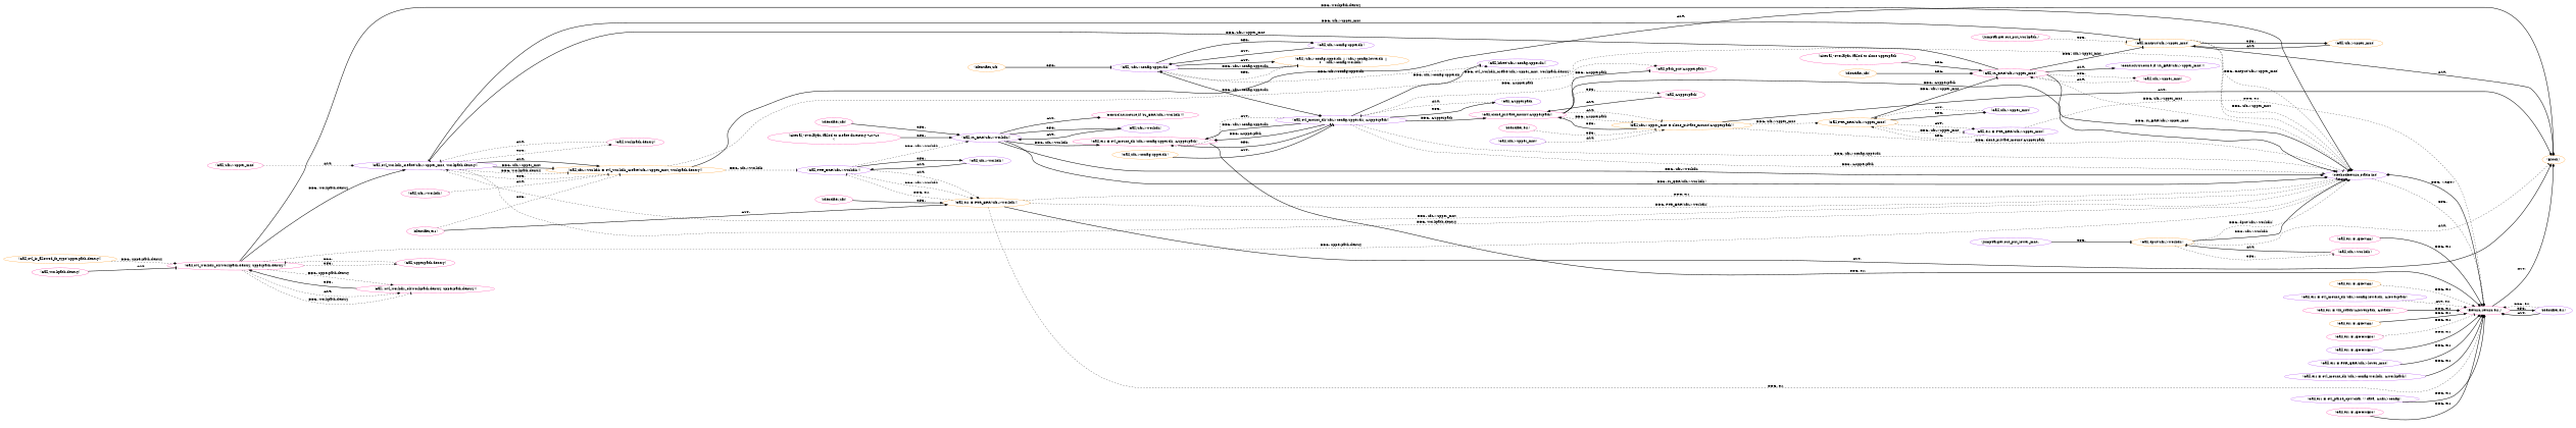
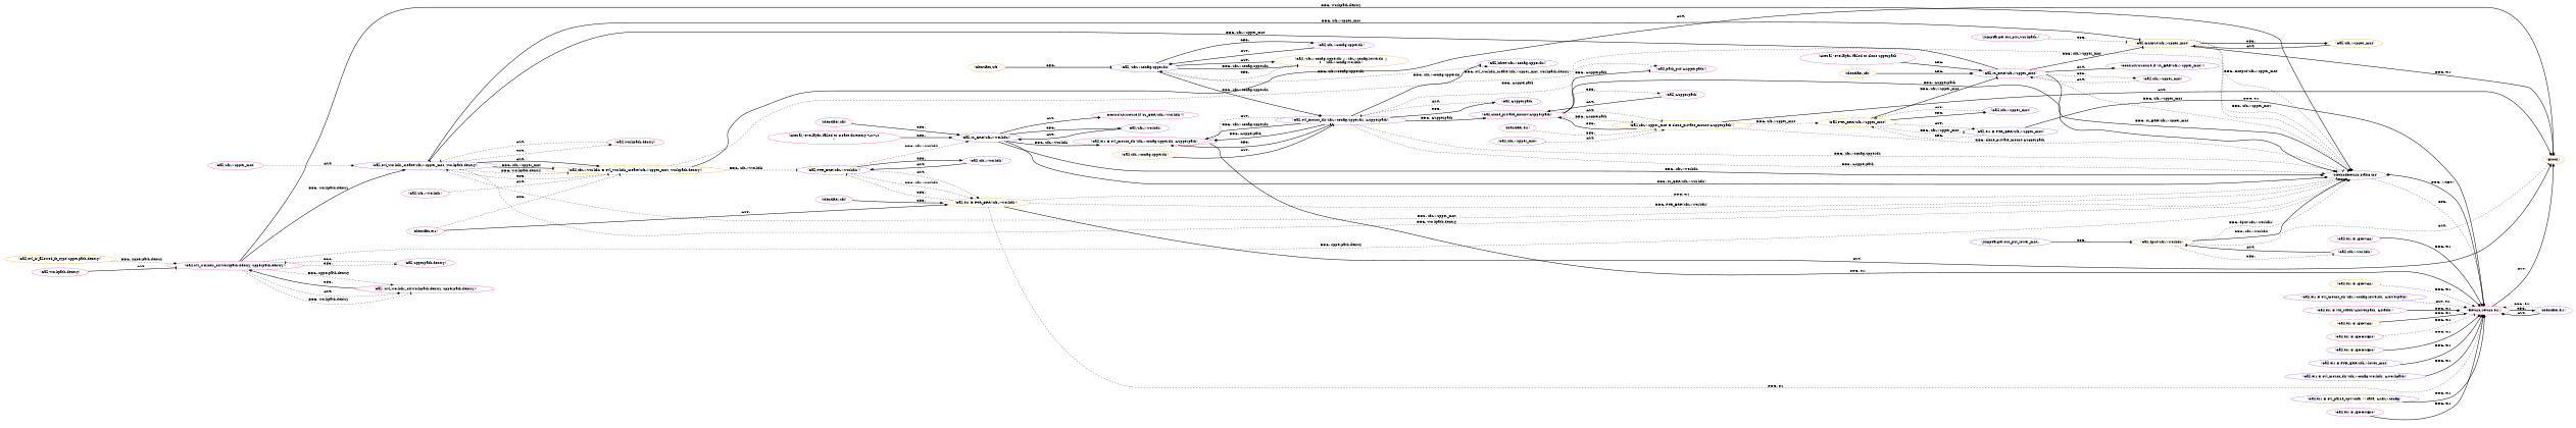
  digraph {
    rankdir=LR
    node [color=deeppink]
    edge [arrowhead=diamond style=bold]
    n1 [color=purple label="(Call,ovl_workdir_create(ufs->upper_mnt, workpath.dentry))"]
    n2 [color=darkorange label="(Call,ufs->workdir = ovl_workdir_create(ufs->upper_mnt, workpath.dentry))"]
    n3 [color=darkorange label="(Call,mntput(ufs->upper_mnt))"]
    n4 [color=purple label="(MethodReturn,static int)"]
    n5 [label="(Call,workpath.dentry)"]
    n6 [color=darkorange label="(Block,)"]
    n7 [color=purple label="(Call,PTR_ERR(ufs->workdir))"]
    n8 [color=darkorange label="(Call,ufs->upper_mnt)"]
    n9 [label="(Return,return err;)"]
    n10 [label="(Call,IS_ERR(ufs->upper_mnt))"]
    n11 [color=purple label="(ControlStructure,if (IS_ERR(ufs->upper_mnt)))"]
    n12 [label="(Call,ufs->upper_mnt)"]
    n13 [color=darkorange label="(Call,PTR_ERR(ufs->upper_mnt))"]
    n14 [color=purple label="(Call,ufs->upper_mnt)"]
    n15 [color=purple label="(Call,err = PTR_ERR(ufs->upper_mnt))"]
    n16 [color=darkorange label="(Call,ufs->upper_mnt = clone_private_mount(&upperpath))"]
    n17 [label="(Call,clone_private_mount(&upperpath))"]
    n18 [label="(Call,&upperpath)"]
    n19 [label="(Call,path_put(&upperpath))"]
    n20 [color=purple label="(Call,ovl_mount_dir(ufs->config.upperdir, &upperpath))"]
    n21 [color=purple label="(Call,kfree(ufs->config.upperdir))"]
    n22 [label="(Call,err = ovl_mount_dir(ufs->config.upperdir, &upperpath))"]
    n23 [color=purple label="(Call,&upperpath)"]
    n24 [color=purple label="(Call,!ufs->config.upperdir)"]
    n25 [color=purple label="(Call,ufs->config.upperdir)"]
    n26 [color=darkorange label="(Call,!ufs->config.upperdir || !ufs->config.lowerdir ||\n\t    !ufs->config.workdir)"]
    n27 [label="(Call,ovl_workdir_ok(workpath.dentry, upperpath.dentry))"]
    n28 [label="(Call,!ovl_workdir_ok(workpath.dentry, upperpath.dentry))"]
    n29 [label="(Call,upperpath.dentry)"]
    n30 [color=darkorange label="(Call,ovl_is_allowed_fs_type(upperpath.dentry))"]
    n31 [color=darkorange label="(Call,err = PTR_ERR(ufs->workdir))"]
    n32 [color=purple label="(Call,IS_ERR(ufs->workdir))"]
    n33 [color=purple label="(Call,ufs->workdir)"]
    n34 [color=purple label="(Call,ufs->workdir)"]
    n35 [label="(ControlStructure,if (IS_ERR(ufs->workdir)))"]
    n36 [color=purple label="(Identifier,err)"]
    n37 [color=darkorange label="(Call,dput(ufs->workdir))"]
    n38 [label="(Call,ufs->workdir)"]
    n39 [color=darkorange label="(Call,err = -EINVAL)"]
    n40 [color=darkorange label="(Call,ufs->config.upperdir)"]
    n41 [label="(Literal,\"overlayfs: failed to clone upperpath\n\")"]
    n42 [label="(Identifier,err)"]
    n43 [color=purple label="(Call,err = ovl_mount_dir(ufs->config.lowerdir, &lowerpath))"]
    n44 [label="(Call,err = vfs_statfs(&lowerpath, &statfs))"]
    n45 [color=darkorange label="(Call,err = -EINVAL)"]
    n46 [label="(Call,ufs->upper_mnt)"]
    n47 [color=darkorange label="(Identifier,ufs)"]
    n48 [label="(Call,workpath.dentry)"]
    n49 [label="(Call,err = -ENOMEM)"]
    n50 [color=purple label="(Call,err = -ENOMEM)"]
    n51 [label="(Identifier,err)"]
    n52 [color=purple label="(JumpTarget,out_put_lower_mnt:)"]
    n53 [color=darkorange label="(Identifier,ufs)"]
    n54 [color=purple label="(Call,err = PTR_ERR(ufs->lower_mnt))"]
    n55 [color=purple label="(Call,err = ovl_mount_dir(ufs->config.workdir, &workpath))"]
    n56 [label="(Identifier,ufs)"]
    n57 [color=purple label="(Call,err = ovl_parse_opt((char *) data, &ufs->config))"]
    n58 [label="(JumpTarget,out_put_workpath:)"]
    n59 [label="(Call,ufs->workdir)"]
    n60 [label="(Identifier,ufs)"]
    n61 [label="(Literal,\"overlayfs: failed to create directory %s/%s\n\")"]
    n62 [label="(Call,err = -ENOMEM)"]
    n63 [color=purple label="(Call,ufs->upper_mnt)"]
    n64 [label="(Call,err = -EINVAL)"]
    n1 -> n2 [arrowhead=normal label="AST: "]
    n1 -> n2 [arrowhead=tee label="DDG: ufs->upper_mnt"]
    n1 -> n2 [arrowhead=tee label="DDG: workpath.dentry" style=dashed]
    n1 -> n3 [arrowhead=tee label="DDG: ufs->upper_mnt"]
    n1 -> n4 [label="DDG: ufs->upper_mnt" style=dashed]
    n1 -> n4 [arrowhead=tee label="DDG: workpath.dentry" style=dashed]
    n1 -> n5 [label="CFG: " style=dashed]
    n2 -> n1 [arrowhead=normal label="CFG: " style=dashed]
    n2 -> n4 [arrowhead=tee label="DDG: ovl_workdir_create(ufs->upper_mnt, workpath.dentry)" style=dashed]
    n2 -> n6 [arrowhead=tee label="AST: "]
    n2 -> n7 [arrowhead=tee label="DDG: ufs->workdir" style=dashed]
    n3 -> n4 [arrowhead=tee label="DDG: ufs->upper_mnt" style=dashed]
    n3 -> n4 [label="DDG: mntput(ufs->upper_mnt)" style=dashed]
-   n3 -> n6 [label="AST: "]
+   n3 -> n6 [label="DDG: err"]
    n3 -> n8 [label="CFG: "]
    n4 -> n9 [label="CFG: " style=dashed]
    n5 -> n1 [arrowhead=tee label="AST: " style=dashed]
    n7 -> n31 [label="AST: " style=dashed]
    n7 -> n31 [label="DDG: ufs->workdir" style=dashed]
    n7 -> n32 [arrowhead=normal label="DDG: ufs->workdir" style=dashed]
    n7 -> n33 [arrowhead=normal label="CFG: "]
    n8 -> n3 [arrowhead=normal label="AST: "]
    n9 -> n4 [label="DDG: <RET>"]
    n9 -> n6 [label="AST: "]
    n9 -> n36 [arrowhead=normal label="CFG: "]
    n10 -> n1 [arrowhead=tee label="DDG: ufs->upper_mnt"]
    n10 -> n3 [arrowhead=tee label="DDG: ufs->upper_mnt"]
    n10 -> n4 [arrowhead=tee label="DDG: IS_ERR(ufs->upper_mnt)"]
    n10 -> n4 [arrowhead=tee label="DDG: ufs->upper_mnt" style=dashed]
    n10 -> n11 [arrowhead=normal label="AST: "]
    n10 -> n12 [label="CFG: " style=dashed]
    n12 -> n10 [label="AST: " style=dashed]
    n13 -> n10 [arrowhead=tee label="DDG: ufs->upper_mnt"]
    n13 -> n14 [label="CFG: "]
    n13 -> n15 [label="AST: " style=dashed]
    n13 -> n15 [arrowhead=tee label="DDG: ufs->upper_mnt" style=dashed]
    n14 -> n13 [arrowhead=normal label="AST: " style=dashed]
-   n15 -> n9 [label="DDG: err" style=dashed]
+   n15 -> n9 [label="DDG: err"]
    n15 -> n13 [arrowhead=normal label="CFG: " style=dashed]
    n16 -> n4 [arrowhead=tee label="DDG: clone_private_mount(&upperpath)" style=dashed]
    n16 -> n6 [label="AST: "]
    n16 -> n13 [label="DDG: ufs->upper_mnt" style=dashed]
    n16 -> n17 [arrowhead=normal label="CFG: "]
    n17 -> n4 [label="DDG: &upperpath"]
    n17 -> n16 [arrowhead=tee label="AST: " style=dashed]
    n17 -> n16 [arrowhead=tee label="DDG: &upperpath" style=dashed]
    n17 -> n18 [arrowhead=normal label="CFG: " style=dashed]
    n17 -> n19 [arrowhead=tee label="DDG: &upperpath"]
    n18 -> n17 [arrowhead=normal label="AST: "]
    n20 -> n4 [arrowhead=tee label="DDG: ufs->config.upperdir" style=dashed]
    n20 -> n4 [arrowhead=normal label="DDG: &upperpath" style=dashed]
    n20 -> n17 [arrowhead=normal label="DDG: &upperpath"]
    n20 -> n19 [label="DDG: &upperpath" style=dashed]
    n20 -> n21 [arrowhead=tee label="DDG: ufs->config.upperdir"]
    n20 -> n22 [label="AST: " style=dashed]
    n20 -> n22 [arrowhead=normal label="DDG: ufs->config.upperdir"]
    n20 -> n22 [label="DDG: &upperpath"]
    n20 -> n23 [arrowhead=normal label="CFG: "]
    n22 -> n9 [label="DDG: err"]
    n22 -> n20 [arrowhead=tee label="CFG: "]
    n23 -> n20 [arrowhead=tee label="AST: " style=dashed]
    n24 -> n20 [label="DDG: ufs->config.upperdir"]
    n24 -> n21 [label="DDG: ufs->config.upperdir" style=dashed]
    n24 -> n25 [label="CFG: "]
    n24 -> n26 [arrowhead=normal label="AST: "]
    n24 -> n26 [arrowhead=tee label="DDG: ufs->config.upperdir"]
    n25 -> n24 [label="AST: "]
    n26 -> n24 [label="CFG: " style=dashed]
    n27 -> n1 [arrowhead=normal label="DDG: workpath.dentry"]
    n27 -> n4 [arrowhead=tee label="DDG: upperpath.dentry" style=dashed]
    n27 -> n4 [arrowhead=tee label="DDG: workpath.dentry"]
    n27 -> n28 [label="AST: " style=dashed]
    n27 -> n28 [arrowhead=tee label="DDG: workpath.dentry" style=dashed]
    n27 -> n28 [arrowhead=normal label="DDG: upperpath.dentry" style=dashed]
    n27 -> n29 [arrowhead=normal label="CFG: " style=dashed]
    n28 -> n27 [arrowhead=normal label="CFG: "]
    n29 -> n27 [arrowhead=tee label="DDG: " style=dashed]
    n30 -> n27 [label="DDG: upperpath.dentry" style=dashed]
    n31 -> n4 [arrowhead=tee label="DDG: err" style=dashed]
    n31 -> n4 [label="DDG: PTR_ERR(ufs->workdir)" style=dashed]
    n31 -> n6 [arrowhead=normal label="AST: "]
-   n31 -> n7 [arrowhead=tee label="DDG: err" style=dashed]
+   n31 -> n7 [arrowhead=tee label="CFG: " style=dashed]
    n31 -> n9 [arrowhead=normal label="DDG: err" style=dashed]
    n32 -> n4 [label="DDG: ufs->workdir"]
    n32 -> n4 [label="DDG: IS_ERR(ufs->workdir)"]
    n32 -> n22 [arrowhead=normal label="DDG: ufs->workdir"]
    n32 -> n34 [arrowhead=normal label="CFG: "]
    n32 -> n35 [label="AST: "]
    n33 -> n7 [arrowhead=normal label="AST: "]
    n34 -> n32 [arrowhead=normal label="AST: "]
    n36 -> n9 [label="AST: "]
    n36 -> n9 [arrowhead=normal label="DDG: err" style=dashed]
    n37 -> n4 [label="DDG: ufs->workdir"]
    n37 -> n4 [label="DDG: dput(ufs->workdir)" style=dashed]
    n37 -> n6 [arrowhead=tee label="AST: " style=dashed]
    n37 -> n38 [arrowhead=tee label="CFG: " style=dashed]
    n38 -> n37 [arrowhead=tee label="AST: "]
    n39 -> n9 [arrowhead=normal label="DDG: err" style=dashed]
    n40 -> n20 [arrowhead=tee label="AST: "]
    n41 -> n10 [arrowhead=normal label="CFG: "]
    n42 -> n16 [arrowhead=tee label="CFG: " style=dashed]
    n43 -> n9 [label="AST: err" style=dashed]
    n44 -> n9 [label="DDG: err"]
    n45 -> n9 [arrowhead=normal label="DDG: err"]
    n46 -> n1 [label="AST: " style=dashed]
    n47 -> n10 [label="CFG: "]
    n48 -> n27 [arrowhead=tee label="AST: "]
    n49 -> n9 [arrowhead=tee label="DDG: err" style=dashed]
    n50 -> n9 [label="DDG: err"]
    n51 -> n2 [arrowhead=tee label="CFG: " style=dashed]
    n51 -> n31 [arrowhead=normal label="AST: "]
    n52 -> n37 [arrowhead=tee label="CFG: "]
    n53 -> n24 [arrowhead=tee label="CFG: "]
    n54 -> n9 [label="DDG: err"]
    n55 -> n9 [arrowhead=tee label="DDG: err"]
    n56 -> n32 [label="CFG: "]
    n57 -> n9 [label="DDG: err"]
    n58 -> n3 [arrowhead=tee label="CFG: " style=dashed]
    n59 -> n2 [arrowhead=tee label="AST: " style=dashed]
    n60 -> n31 [arrowhead=normal label="CFG: "]
    n61 -> n32 [arrowhead=normal label="CFG: "]
    n62 -> n9 [label="DDG: err"]
    n63 -> n16 [arrowhead=normal label="AST: " style=dashed]
    n64 -> n9 [label="DDG: err"]
  }
